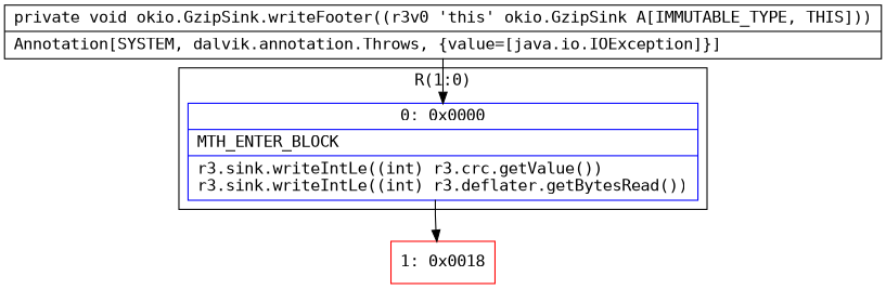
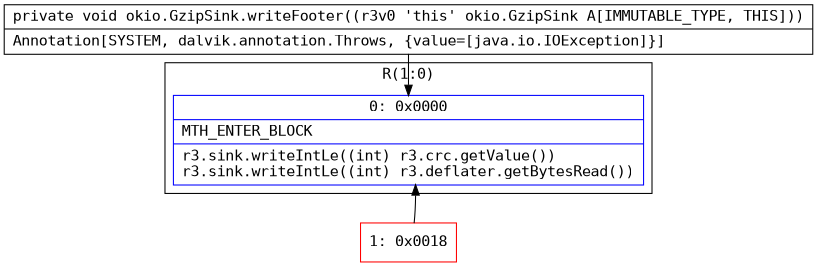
  digraph {
    fontname="DejaVu Sans Mono"
    node [shape=record fontname="DejaVu Sans Mono"]
    edge [fontname="DejaVu Sans Mono"]
    n1 [color=blue label="{0\:\ 0x0000|MTH_ENTER_BLOCK\l|r3.sink.writeIntLe((int) r3.crc.getValue())\lr3.sink.writeIntLe((int) r3.deflater.getBytesRead())\l}"]
    n2 [color=red label="{1\:\ 0x0018}"]
    n3 [label="{private void okio.GzipSink.writeFooter((r3v0 'this' okio.GzipSink A[IMMUTABLE_TYPE, THIS]))  | Annotation[SYSTEM, dalvik.annotation.Throws, \{value=[java.io.IOException]\}]\l}"]
    subgraph cluster_1 {
      label="R(1:0)"
      n1
    }
-   n1 -> n2
+   n2 -> n1
    n3 -> n1
  }
